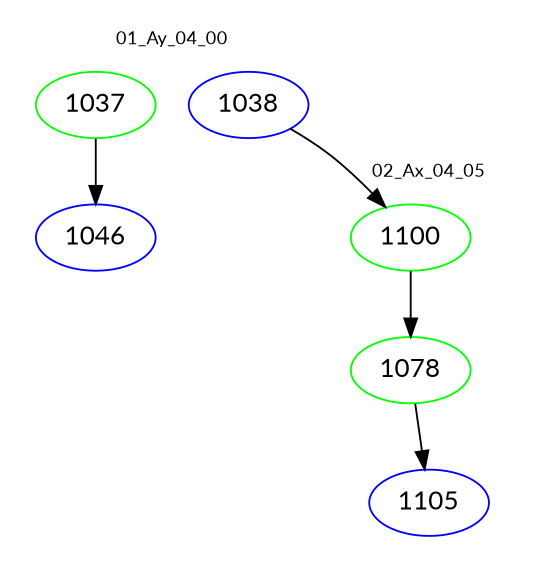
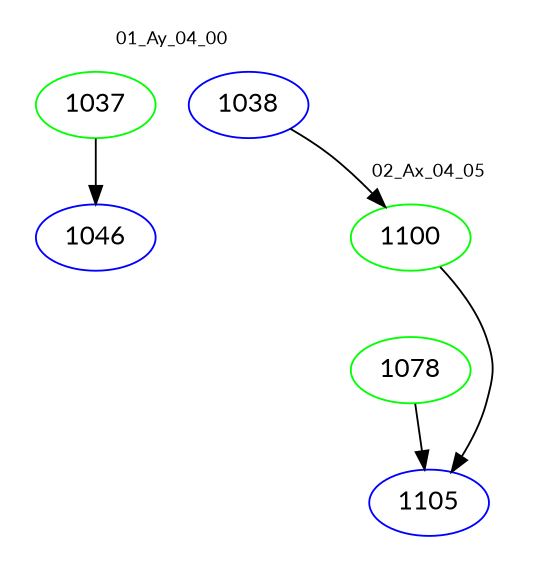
  digraph {
    fontname=Lato
    node [color=green fontname=Lato]
    edge [color=black fontname=Lato]
    n1 [label=1100]
    n2 [label=1078]
    n3 [color=blue label=1105]
    n4 [color=blue label=1038]
    n5 [label=1037]
    n6 [color=blue label=1046]
    subgraph cluster_1 {
      color=white
      fontsize=10
      label="02_Ax_04_05"
      n1
      n2
      n3
    }
    subgraph cluster_2 {
      color=white
      fontsize=10
      label="01_Ay_04_00"
      n4
      n5
      n6
    }
-   n1 -> n2
+   n1 -> n3
    n2 -> n3
    n4 -> n1
    n5 -> n6
  }
